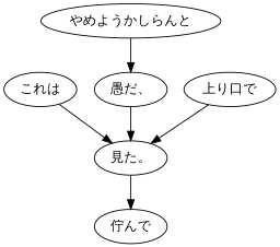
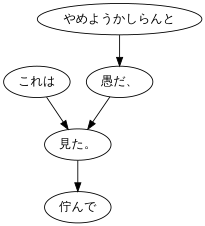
  digraph {
    n1 [label="これは"]
    n2 [label="見た。"]
    n3 [label="佇んで"]
    n4 [label="愚だ、"]
    n5 [label="やめようかしらんと"]
-   n6 [label="上り口で"]
    n1 -> n2
    n2 -> n3
    n4 -> n2
    n5 -> n4
-   n6 -> n2
  }
